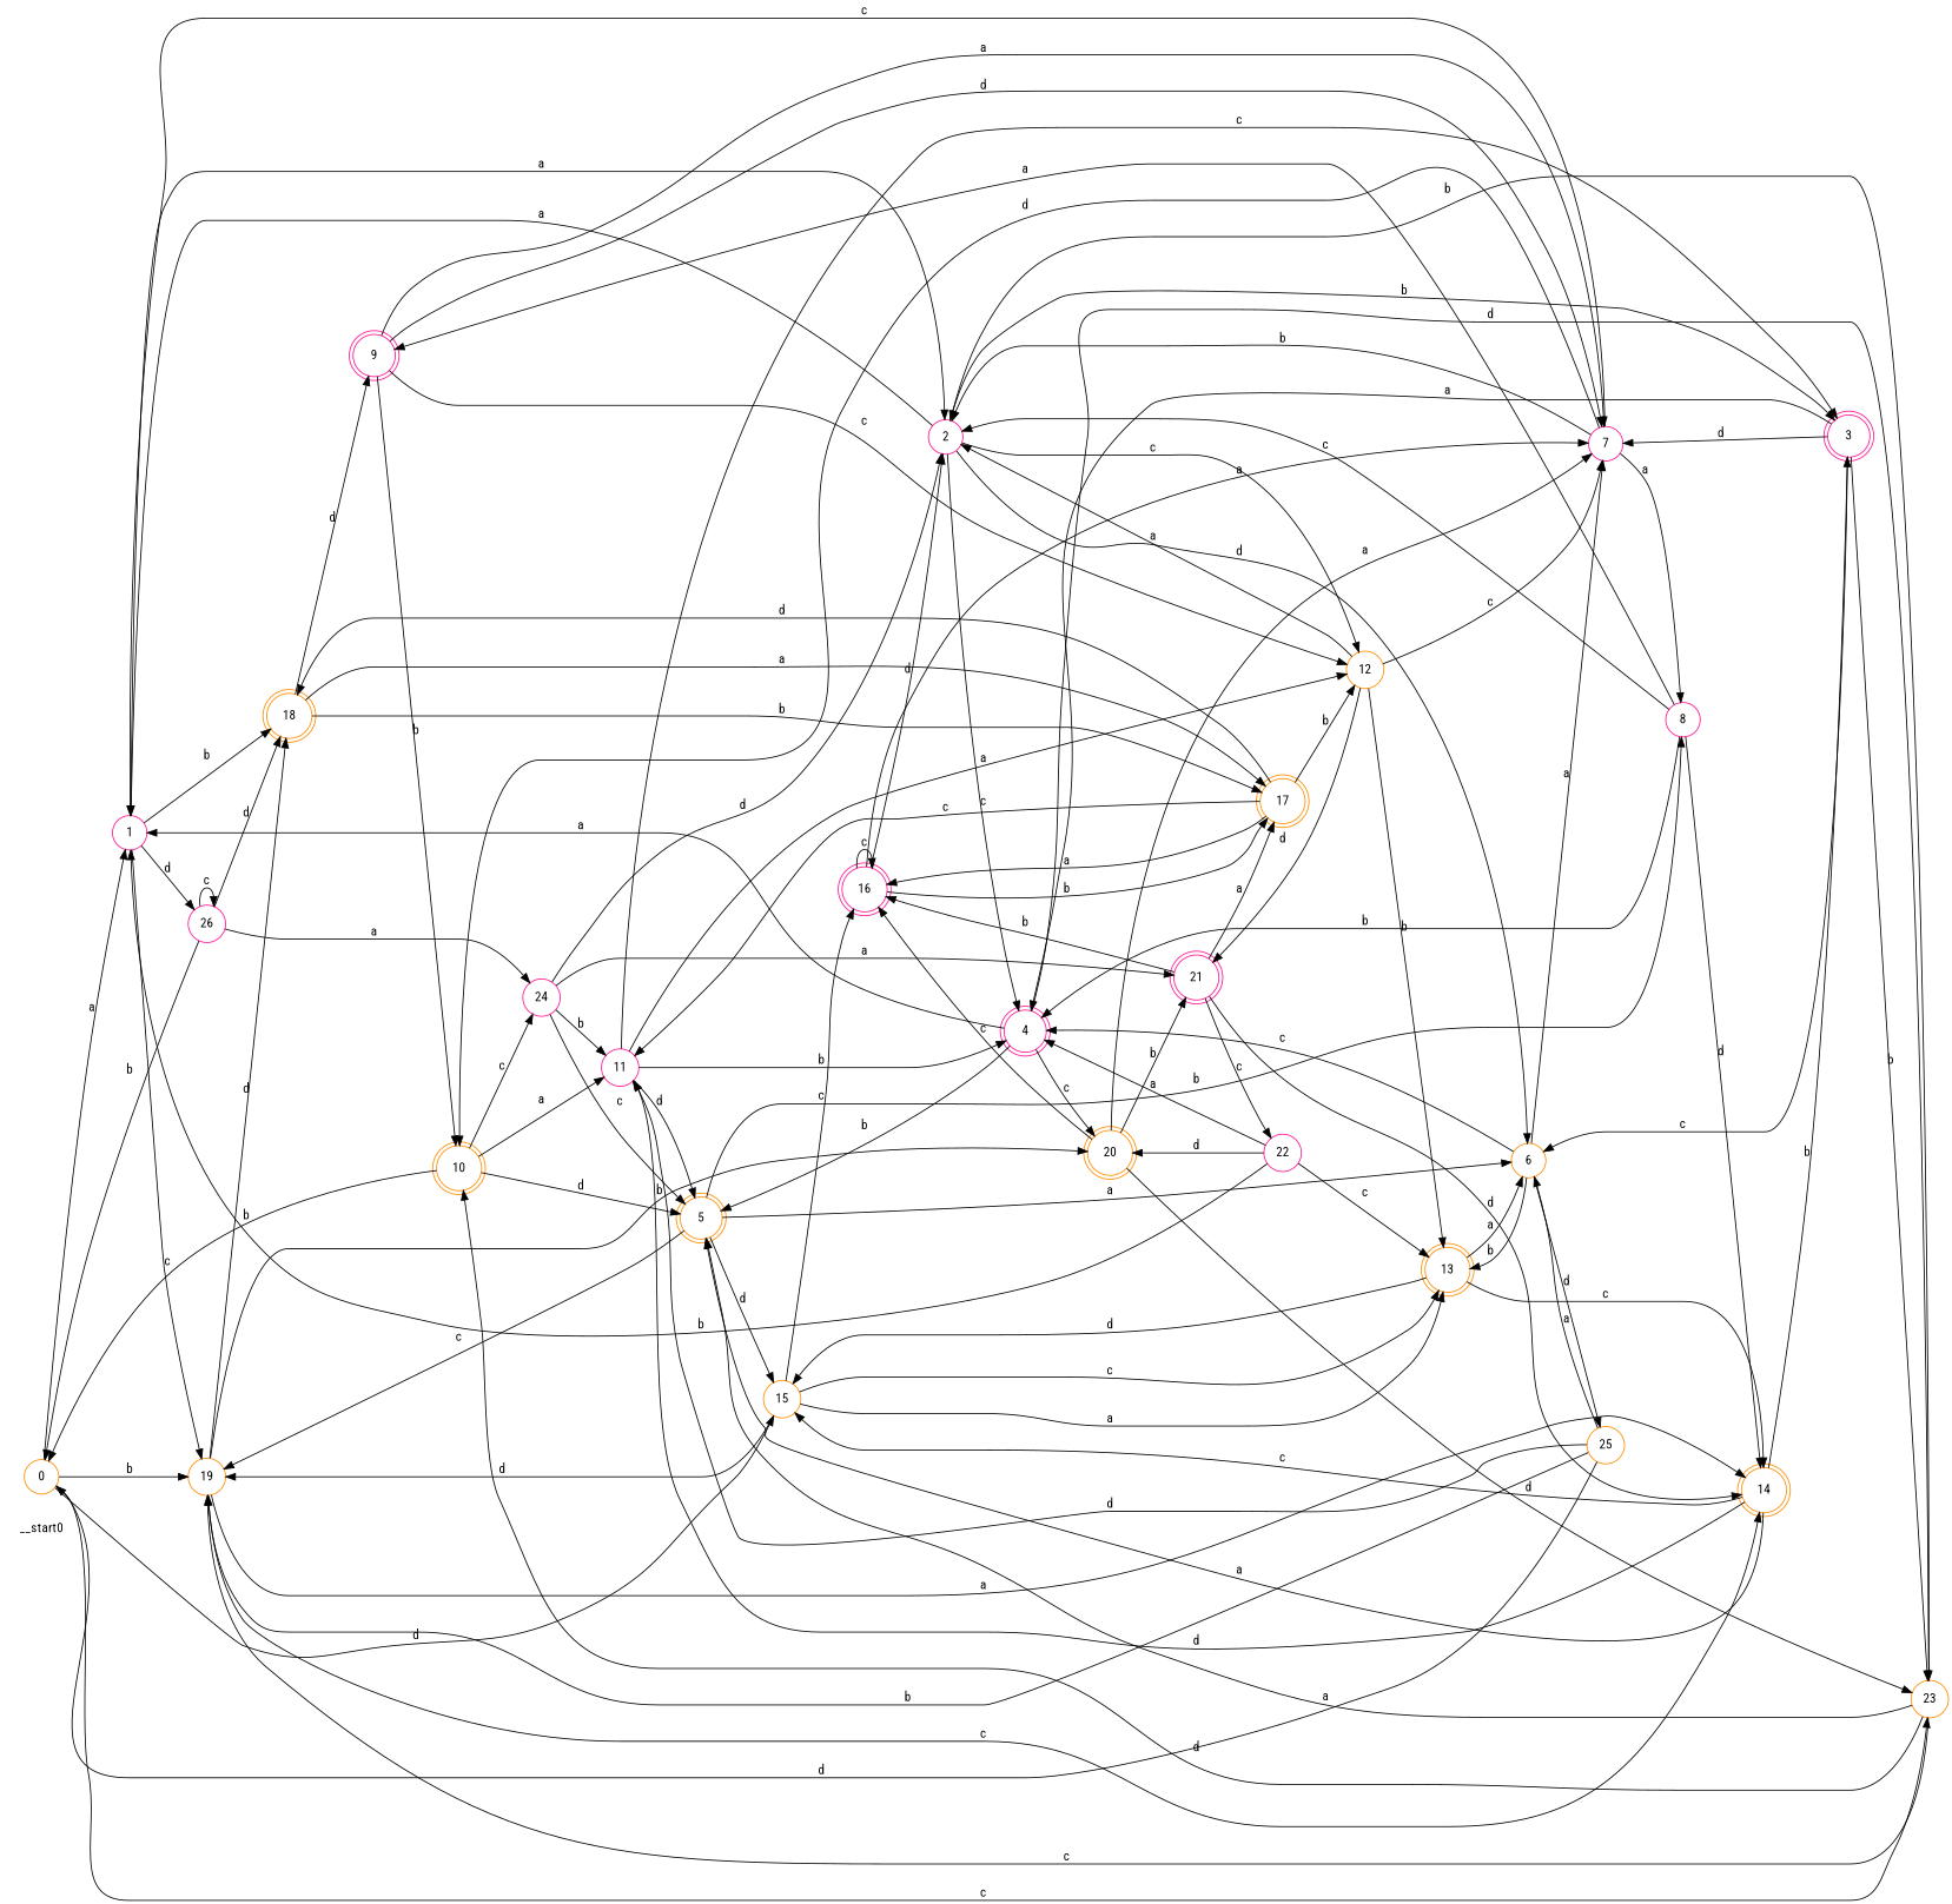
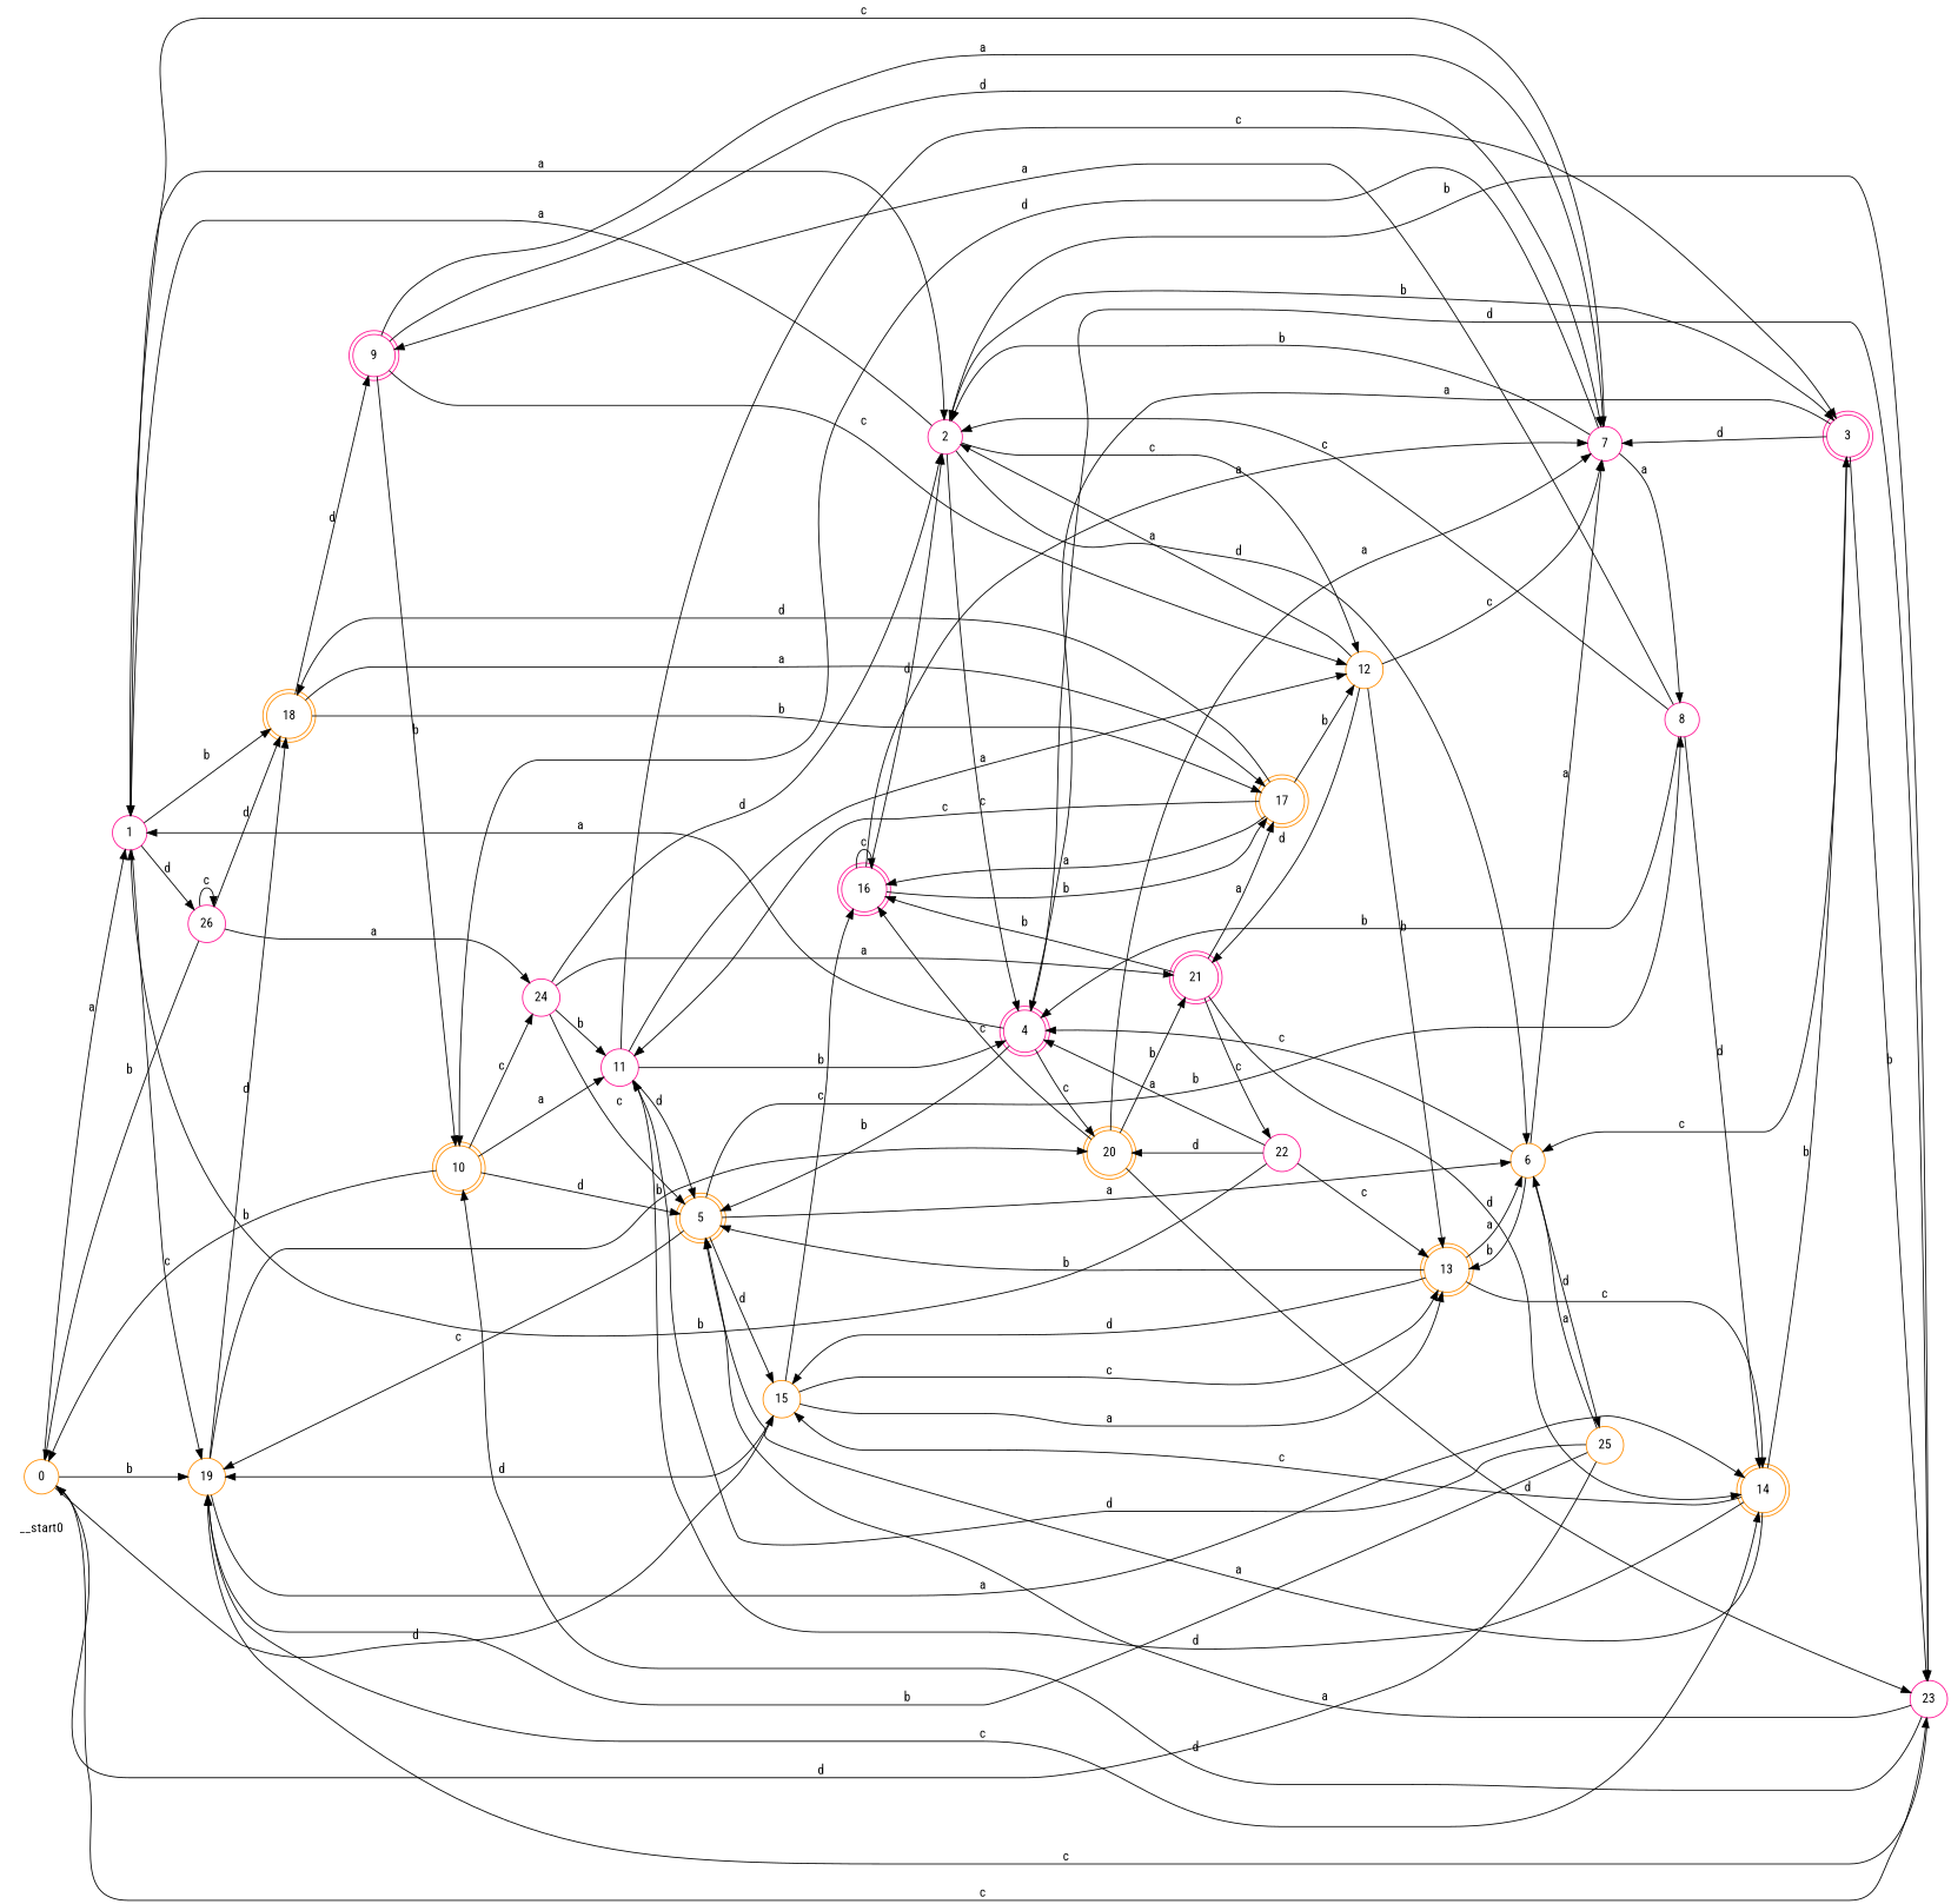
  digraph {
    fontname="Roboto Condensed"
    rankdir=LR
    node [color=darkorange fontname="Roboto Condensed" shape=circle fillcolor=white style=filled]
    edge [fontname="Roboto Condensed"]
    __start0 [shape=none fillcolor="" style=""]
    n2 [label=0]
    n3 [color=deeppink label=1]
    n4 [label=15]
    n5 [label=19]
-   n6 [label=23]
+   n6 [color=deeppink label=23]
    n7 [color=deeppink label=2]
    n8 [label=18 shape=doublecircle style="rounded,filled"]
    n9 [color=deeppink label=26]
    n10 [label=13 shape=doublecircle style="rounded,filled"]
    n11 [color=deeppink label=16 shape=doublecircle style="rounded,filled"]
    n12 [label=20 shape=doublecircle style="rounded,filled"]
    n13 [label=14 shape=doublecircle style="rounded,filled"]
    n14 [label=5 shape=doublecircle style="rounded,filled"]
    n15 [label=10 shape=doublecircle style="rounded,filled"]
    n16 [color=deeppink label=3 shape=doublecircle style="rounded,filled"]
    n17 [label=6]
    n18 [label=12]
    n19 [color=deeppink label=4 shape=doublecircle style="rounded,filled"]
    n20 [color=deeppink label=9 shape=doublecircle style="rounded,filled"]
    n21 [label=17 shape=doublecircle style="rounded,filled"]
    n22 [color=deeppink label=24]
    n23 [color=deeppink label=7]
    n24 [label=25]
    n25 [color=deeppink label=21 shape=doublecircle style="rounded,filled"]
    n26 [color=deeppink label=8]
    n27 [color=deeppink label=11]
    n28 [color=deeppink label=22]
    n2 -> n3 [label=a]
    n2 -> n4 [label=d]
    n2 -> n5 [label=b]
    n2 -> n6 [label=c]
    n3 -> n5 [label=c]
    n3 -> n7 [label=a]
    n3 -> n8 [label=b]
    n3 -> n9 [label=d]
    n4 -> n5 [label=d]
    n4 -> n10 [label=a]
    n4 -> n10 [label=c]
    n4 -> n11 [label=c]
    n5 -> n8 [label=d]
    n5 -> n12 [label=b]
    n5 -> n13 [label=a]
    n5 -> n13 [label=c]
    n6 -> n5 [label=c]
    n6 -> n7 [label=b]
    n6 -> n14 [label=a]
    n6 -> n15 [label=d]
    n7 -> n3 [label=a]
    n7 -> n16 [label=b]
    n7 -> n17 [label=d]
    n7 -> n18 [label=c]
    n7 -> n19 [label=c]
    n8 -> n20 [label=d]
    n8 -> n21 [label=a]
    n8 -> n21 [label=b]
    n9 -> n2 [label=b]
    n9 -> n8 [label=d]
    n9 -> n9 [label=c]
    n9 -> n22 [label=a]
    n10 -> n4 [label=d]
    n10 -> n13 [label=c]
+   n10 -> n14 [label=b]
    n10 -> n17 [label=a]
    n11 -> n7 [label=d]
    n11 -> n11 [label=c]
    n11 -> n21 [label=b]
    n11 -> n23 [label=a]
    n12 -> n6 [label=d]
    n12 -> n11 [label=c]
    n12 -> n23 [label=a]
    n12 -> n25 [label=b]
    n13 -> n4 [label=c]
    n13 -> n14 [label=a]
    n13 -> n16 [label=b]
    n13 -> n27 [label=d]
    n14 -> n4 [label=d]
    n14 -> n5 [label=c]
    n14 -> n17 [label=a]
    n14 -> n26 [label=b]
    n15 -> n2 [label=b]
    n15 -> n14 [label=d]
    n15 -> n22 [label=c]
    n15 -> n27 [label=a]
    n16 -> n6 [label=b]
    n16 -> n17 [label=c]
    n16 -> n19 [label=a]
    n16 -> n23 [label=d]
    n17 -> n10 [label=b]
    n17 -> n19 [label=c]
    n17 -> n23 [label=a]
    n17 -> n24 [label=d]
    n18 -> n7 [label=a]
    n18 -> n10 [label=b]
    n18 -> n23 [label=c]
    n18 -> n25 [label=d]
    n19 -> n3 [label=a]
    n19 -> n6 [label=d]
    n19 -> n12 [label=c]
    n19 -> n14 [label=b]
    n20 -> n15 [label=b]
    n20 -> n18 [label=c]
    n20 -> n23 [label=a]
    n20 -> n23 [label=d]
    n21 -> n8 [label=d]
    n21 -> n11 [label=a]
    n21 -> n18 [label=b]
    n21 -> n27 [label=c]
    n22 -> n7 [label=d]
    n22 -> n14 [label=c]
    n22 -> n25 [label=a]
    n22 -> n27 [label=b]
    n23 -> n3 [label=c]
    n23 -> n7 [label=b]
    n23 -> n15 [label=d]
    n23 -> n26 [label=a]
    n24 -> n2 [label=d]
    n24 -> n5 [label=b]
    n24 -> n17 [label=a]
    n24 -> n27 [label=d]
    n25 -> n11 [label=b]
    n25 -> n13 [label=d]
    n25 -> n21 [label=a]
    n25 -> n28 [label=c]
    n26 -> n7 [label=c]
    n26 -> n13 [label=d]
    n26 -> n19 [label=b]
    n26 -> n20 [label=a]
    n27 -> n14 [label=d]
    n27 -> n16 [label=c]
    n27 -> n18 [label=a]
    n27 -> n19 [label=b]
    n28 -> n3 [label=b]
    n28 -> n10 [label=c]
    n28 -> n12 [label=d]
    n28 -> n19 [label=a]
  }
